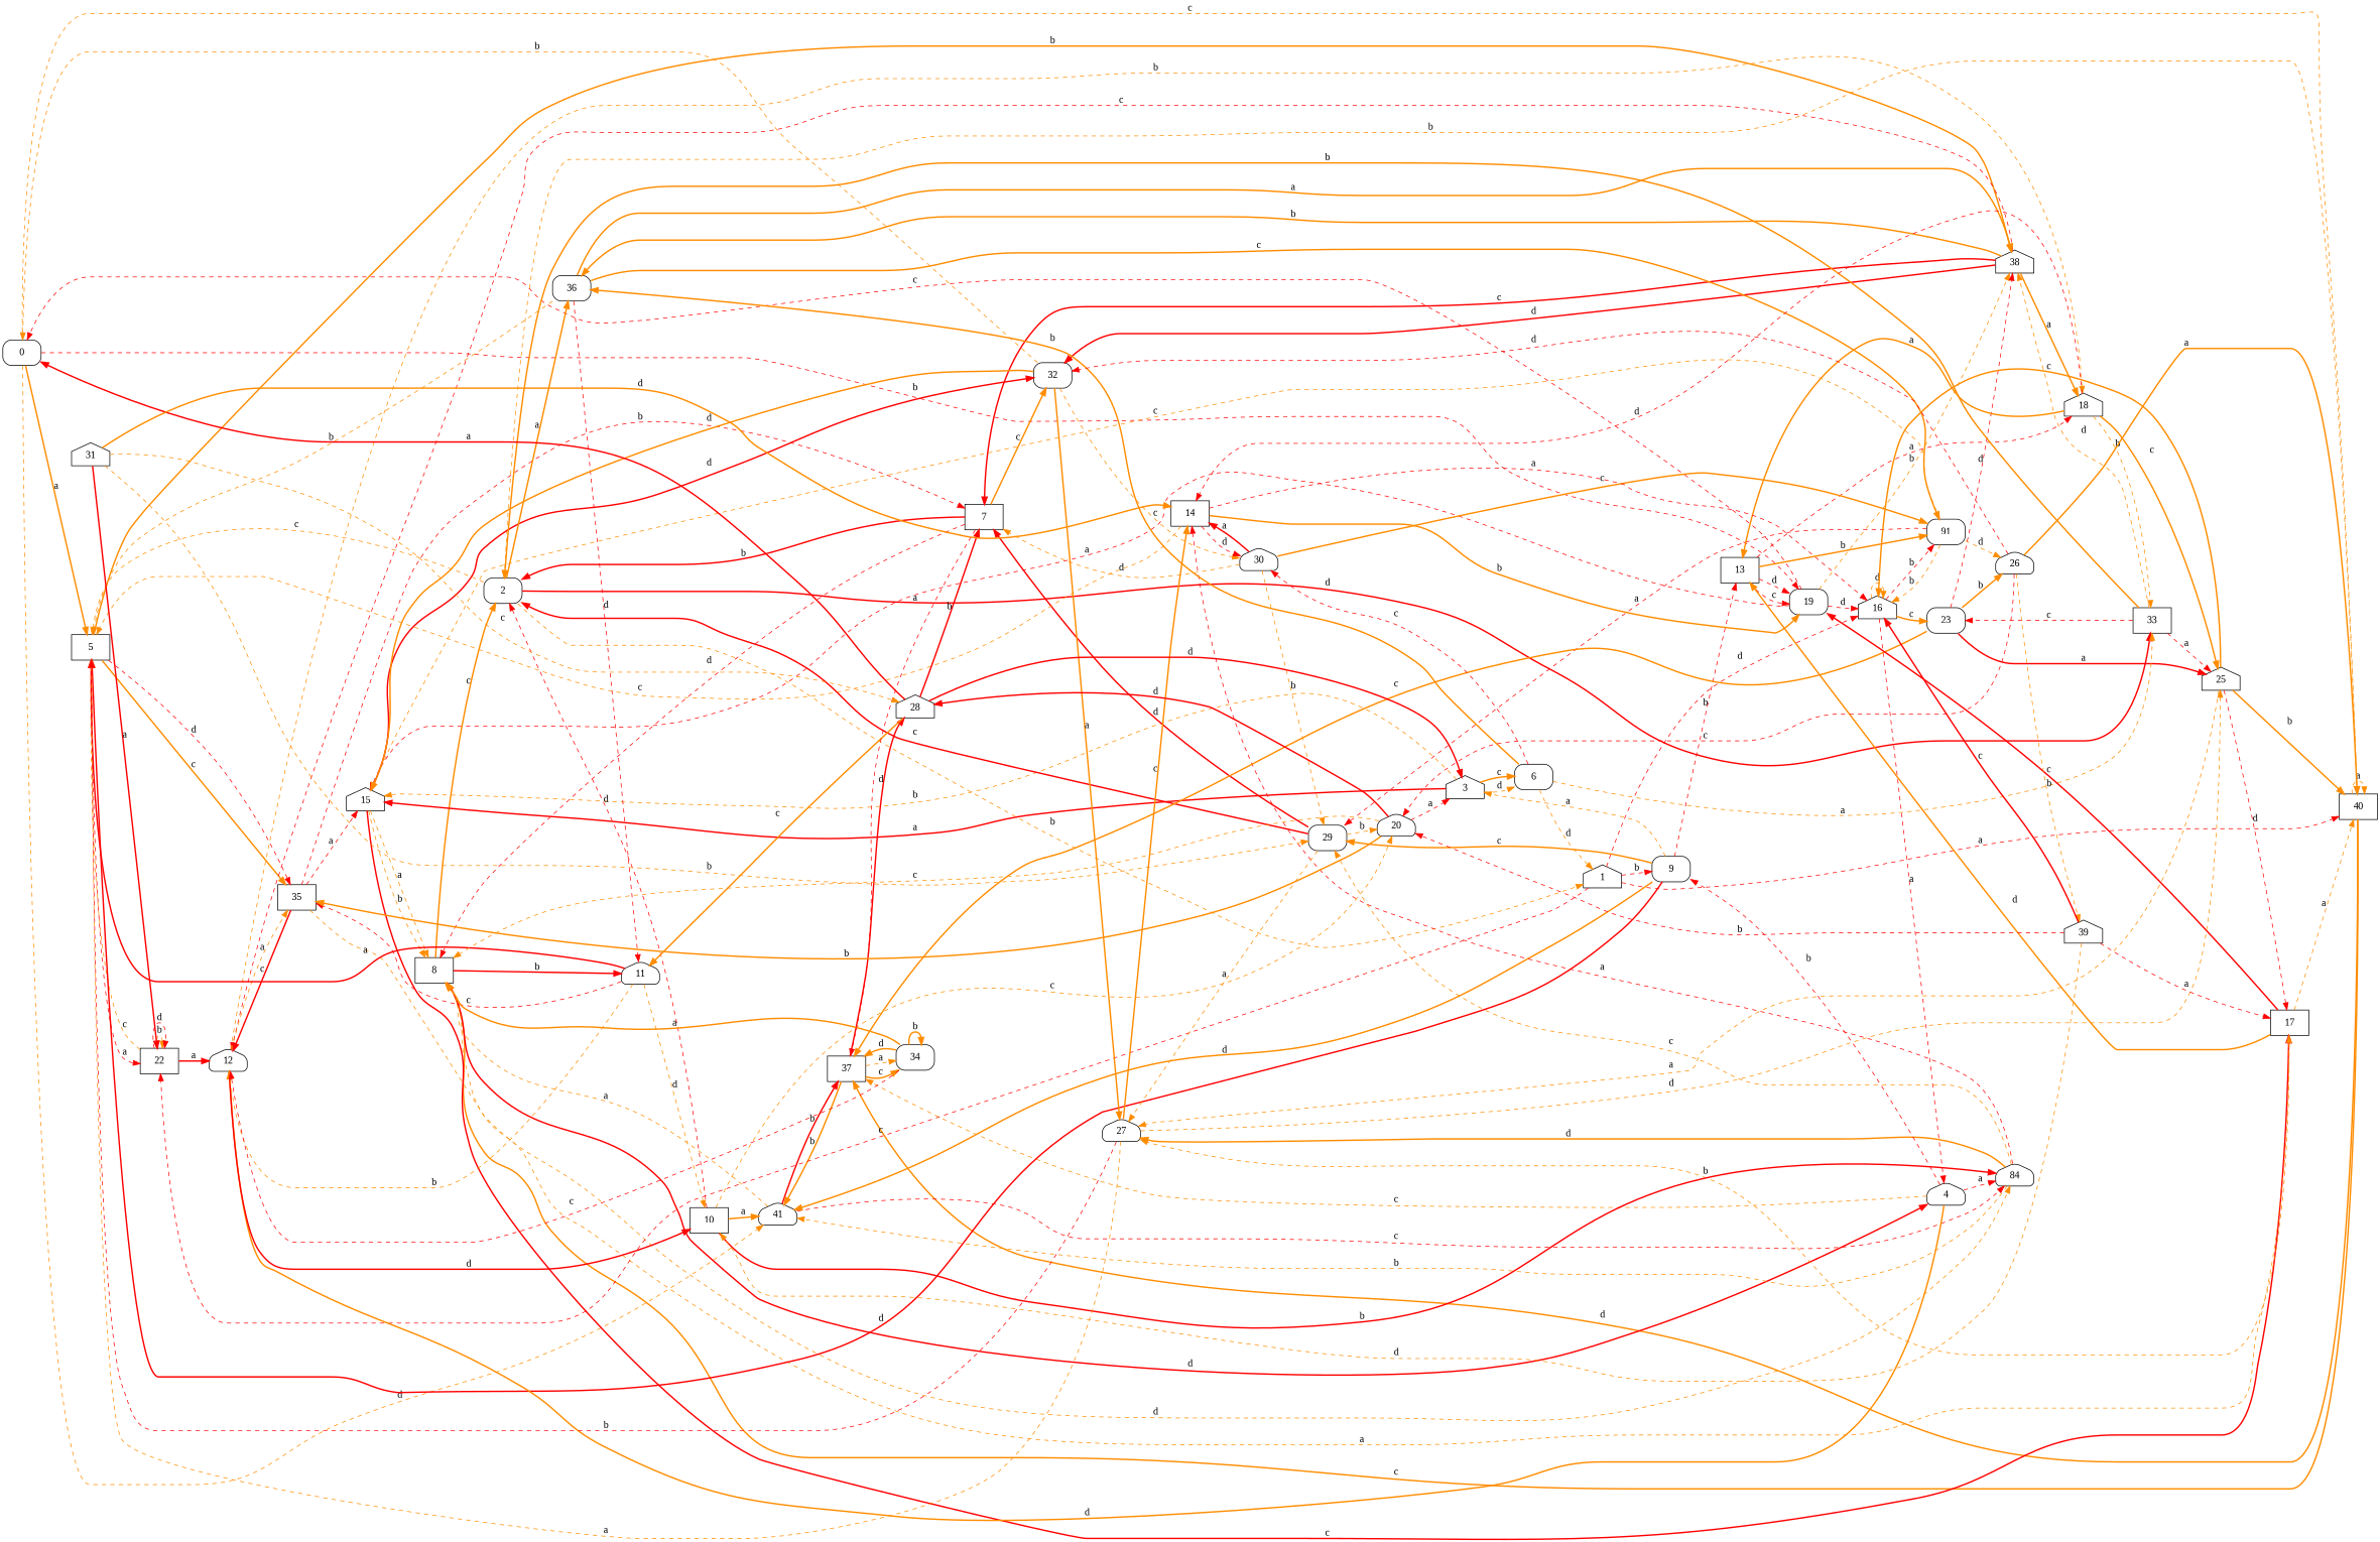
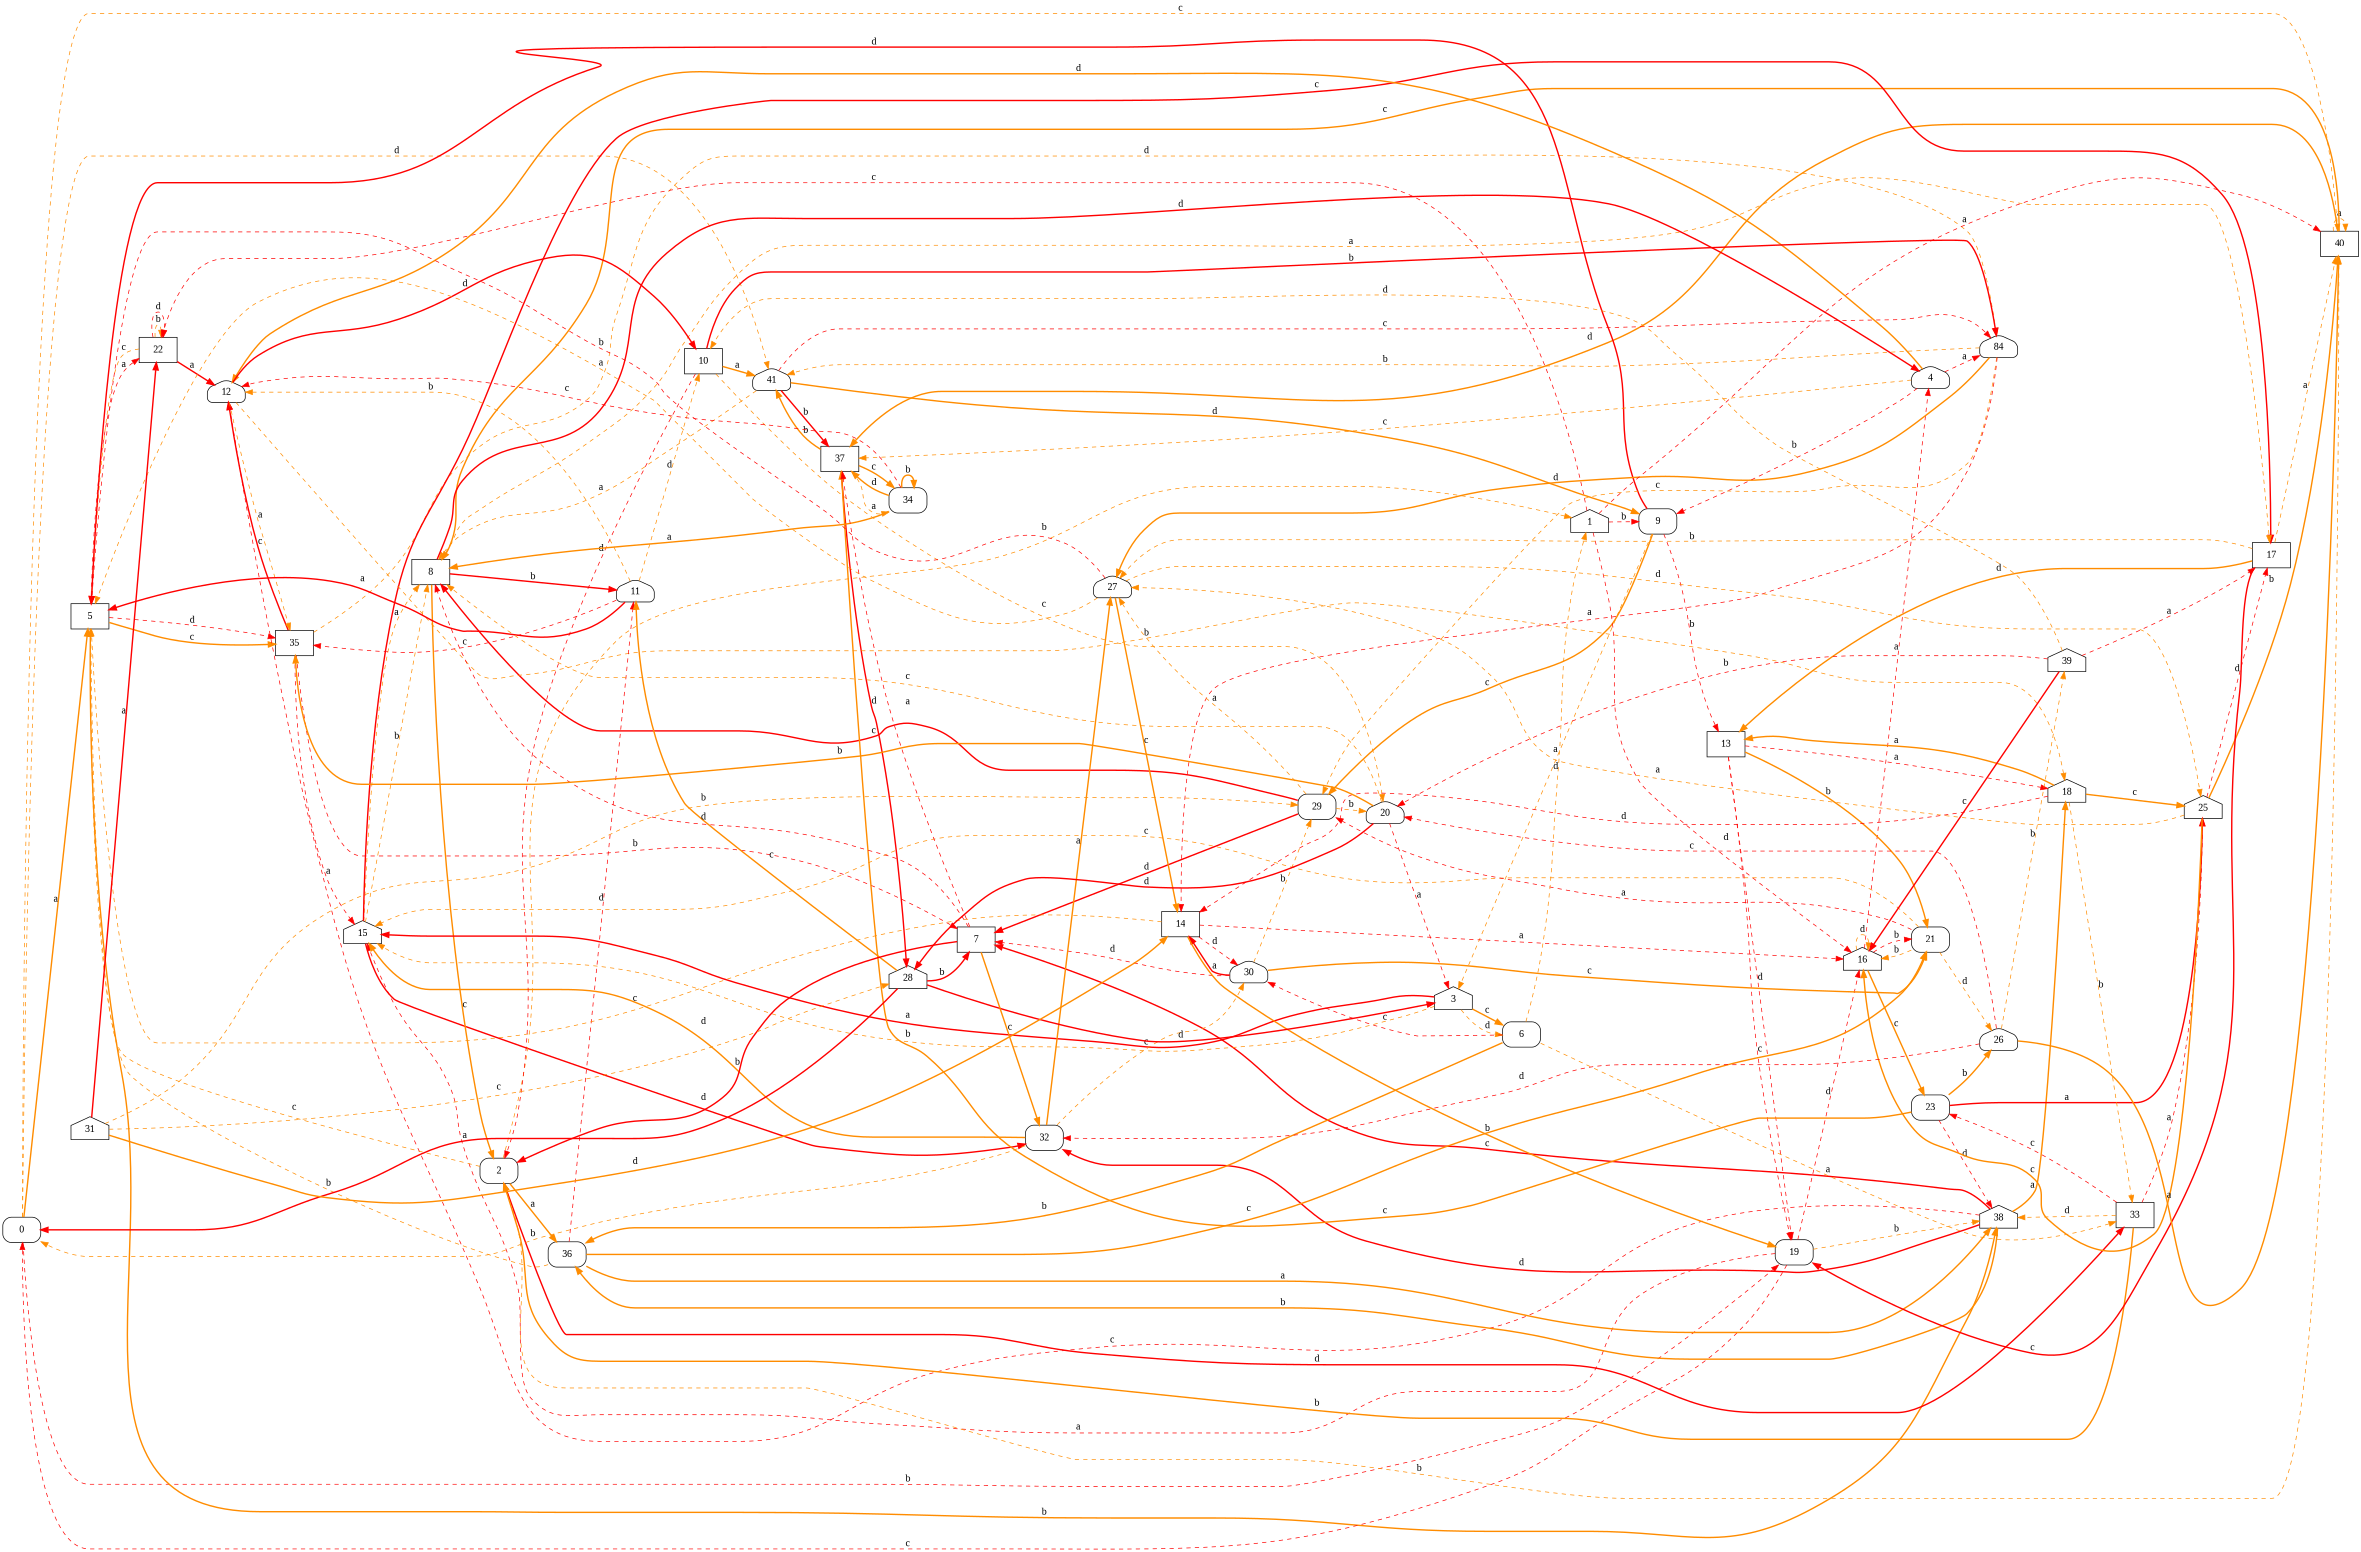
  digraph {
    fontname="Liberation Serif"
    rankdir=LR
    node [color=black fillcolor=white fontname="Liberation Serif" shape=box style=filled]
    edge [color=darkorange fontname="Liberation Serif" style=dashed]
    n1 [label=0 style="rounded,filled"]
    n2 [label=5]
    n3 [label=19 style="rounded,filled"]
    n4 [label=40]
    n5 [label=41 shape=house style="rounded,filled"]
    n6 [label=22]
    n7 [label=35]
    n8 [label=38 shape=house]
    n9 [label=16 shape=house]
    n10 [label=15 shape=house]
    n11 [label=2 style="rounded,filled"]
    n12 [label=37]
    n13 [label=8]
    n14 [label=9 style="rounded,filled"]
    n15 [label=84 shape=house style="rounded,filled"]
    n16 [label=1 shape=house]
    n17 [label=3 shape=house]
    n18 [label=13]
    n19 [label=29 style="rounded,filled"]
    n20 [label=4 shape=house style="rounded,filled"]
-   n21 [label=91 style="rounded,filled"]
+   n21 [label=21 style="rounded,filled"]
    n22 [label=23 style="rounded,filled"]
    n23 [label=12 shape=house style="rounded,filled"]
    n24 [label=33]
    n25 [label=36 style="rounded,filled"]
    n26 [label=25 shape=house]
    n27 [label=11 shape=house style="rounded,filled"]
    n28 [label=6 style="rounded,filled"]
    n29 [label=30 shape=house style="rounded,filled"]
    n30 [label=32 style="rounded,filled"]
    n31 [label=17]
    n32 [label=10]
    n33 [label=18 shape=house]
    n34 [label=14]
    n35 [label=27 shape=house style="rounded,filled"]
    n36 [label=28 shape=house]
    n37 [label=34 style="rounded,filled"]
    n38 [label=7]
    n39 [label=20 shape=house style="rounded,filled"]
    n40 [label=26 shape=house style="rounded,filled"]
    n41 [label=39 shape=house]
    n42 [label=31 shape=house]
    n1 -> n2 [label=a style=bold]
    n1 -> n3 [color=red label=b]
    n1 -> n4 [label=c]
    n1 -> n5 [label=d]
    n2 -> n6 [color=red label=a]
    n2 -> n7 [label=c style=bold]
    n2 -> n7 [color=red label=d]
    n2 -> n8 [label=b style=bold]
    n3 -> n1 [color=red label=c]
    n3 -> n8 [label=b]
    n3 -> n9 [color=red label=d]
    n3 -> n10 [color=red label=a]
    n4 -> n4 [label=a]
    n4 -> n11 [label=b]
    n4 -> n12 [label=d style=bold]
    n4 -> n13 [label=c style=bold]
    n5 -> n12 [color=red label=b style=bold]
    n5 -> n13 [label=a]
-   n14 -> n5 [label=d style=bold]
+   n5 -> n14 [label=d style=bold]
    n5 -> n15 [color=red label=c]
    n6 -> n2 [label=c]
    n6 -> n6 [label=b]
    n6 -> n6 [color=red label=d]
    n6 -> n23 [color=red label=a style=bold]
    n7 -> n10 [color=red label=a]
    n7 -> n15 [label=d]
    n7 -> n23 [color=red label=c style=bold]
    n7 -> n38 [color=red label=b]
    n8 -> n23 [color=red label=c]
    n8 -> n25 [label=b style=bold]
    n8 -> n30 [color=red label=d style=bold]
    n8 -> n33 [label=a style=bold]
    n8 -> n38 [color=red label=c style=bold]
    n9 -> n9 [label=d]
    n9 -> n20 [color=red label=a]
    n9 -> n21 [color=red label=b]
    n9 -> n22 [label=c style=bold]
    n10 -> n13 [label=a]
    n10 -> n13 [label=b]
    n10 -> n30 [color=red label=d style=bold]
    n10 -> n31 [color=red label=c style=bold]
    n11 -> n2 [label=c]
    n11 -> n16 [label=b]
    n11 -> n24 [color=red label=d style=bold]
    n11 -> n25 [label=a style=bold]
    n12 -> n5 [label=b style=bold]
    n12 -> n36 [color=red label=d style=bold]
    n12 -> n37 [label=a]
    n12 -> n37 [label=c style=bold]
    n13 -> n11 [label=c style=bold]
    n13 -> n20 [color=red label=d style=bold]
    n13 -> n27 [color=red label=b style=bold]
    n13 -> n31 [label=a]
    n14 -> n2 [color=red label=d style=bold]
    n14 -> n17 [label=a]
    n14 -> n18 [color=red label=b]
    n14 -> n19 [label=c style=bold]
    n15 -> n5 [label=b]
    n15 -> n19 [label=c]
    n15 -> n34 [color=red label=a]
    n15 -> n35 [label=d style=bold]
    n16 -> n4 [color=red label=a]
    n16 -> n6 [color=red label=c]
    n16 -> n9 [color=red label=d]
    n16 -> n14 [color=red label=b]
    n17 -> n10 [color=red label=a style=bold]
    n17 -> n10 [label=b]
    n17 -> n28 [label=c style=bold]
    n17 -> n28 [label=d]
    n18 -> n3 [color=red label=c]
    n18 -> n3 [color=red label=d]
    n18 -> n21 [label=b style=bold]
    n18 -> n33 [color=red label=a]
-   n19 -> n11 [color=red label=c style=bold]
+   n19 -> n13 [color=red label=c style=bold]
    n19 -> n35 [label=a]
    n19 -> n38 [color=red label=d style=bold]
    n19 -> n39 [label=b]
    n20 -> n12 [label=c]
    n20 -> n14 [color=red label=b]
    n20 -> n15 [color=red label=a]
    n20 -> n23 [label=d style=bold]
    n21 -> n9 [label=b]
    n21 -> n10 [label=c]
    n21 -> n19 [color=red label=a]
    n21 -> n40 [label=d]
    n22 -> n8 [color=red label=d]
    n22 -> n12 [label=c style=bold]
    n22 -> n26 [color=red label=a style=bold]
    n22 -> n40 [label=b style=bold]
    n23 -> n7 [label=a]
    n23 -> n32 [color=red label=d style=bold]
    n23 -> n33 [label=b]
    n24 -> n8 [label=d]
    n24 -> n11 [label=b style=bold]
    n24 -> n22 [color=red label=c]
    n24 -> n26 [color=red label=a]
    n25 -> n2 [label=b]
    n25 -> n8 [label=a style=bold]
    n25 -> n21 [label=c style=bold]
    n25 -> n27 [color=red label=d]
    n26 -> n4 [label=b style=bold]
    n26 -> n9 [label=c style=bold]
    n26 -> n31 [color=red label=d]
    n26 -> n35 [label=a]
    n27 -> n2 [color=red label=a style=bold]
    n27 -> n7 [color=red label=c]
    n27 -> n23 [label=b]
    n27 -> n32 [label=d]
    n28 -> n16 [label=d]
    n28 -> n24 [label=a]
    n28 -> n25 [label=b style=bold]
    n28 -> n29 [color=red label=c]
    n29 -> n19 [label=b]
    n29 -> n21 [label=c style=bold]
    n29 -> n34 [color=red label=a style=bold]
-   n29 -> n38 [label=d]
+   n29 -> n38 [color=red label=d]
    n30 -> n1 [label=b]
    n30 -> n10 [label=d style=bold]
    n30 -> n29 [label=c]
    n30 -> n35 [label=a style=bold]
    n31 -> n3 [color=red label=c style=bold]
    n31 -> n4 [label=a]
    n31 -> n18 [label=d style=bold]
    n31 -> n35 [label=b]
    n32 -> n5 [label=a style=bold]
    n32 -> n11 [color=red label=d]
    n32 -> n15 [color=red label=b style=bold]
    n32 -> n39 [label=c]
    n33 -> n18 [label=a style=bold]
    n33 -> n24 [label=b]
    n33 -> n26 [label=c style=bold]
    n33 -> n34 [color=red label=d]
    n34 -> n2 [label=c]
    n34 -> n3 [label=b style=bold]
    n34 -> n9 [color=red label=a]
    n34 -> n29 [color=red label=d]
    n35 -> n2 [label=a]
    n35 -> n2 [color=red label=b]
    n35 -> n26 [label=d]
    n35 -> n34 [label=c style=bold]
    n36 -> n1 [color=red label=a style=bold]
    n36 -> n17 [color=red label=d style=bold]
    n36 -> n27 [label=c style=bold]
    n36 -> n38 [color=red label=b style=bold]
    n37 -> n12 [label=d style=bold]
    n37 -> n13 [label=a style=bold]
    n37 -> n23 [color=red label=c]
    n37 -> n37 [label=b style=bold]
    n38 -> n11 [color=red label=b style=bold]
    n38 -> n12 [color=red label=a]
    n38 -> n13 [color=red label=d]
    n38 -> n30 [label=c style=bold]
    n39 -> n7 [label=b style=bold]
    n39 -> n13 [label=c]
    n39 -> n17 [color=red label=a]
    n39 -> n36 [color=red label=d style=bold]
    n40 -> n4 [label=a style=bold]
    n40 -> n30 [color=red label=d]
    n40 -> n39 [color=red label=c]
    n40 -> n41 [label=b]
    n41 -> n9 [color=red label=c style=bold]
    n41 -> n31 [color=red label=a]
    n41 -> n32 [label=d]
    n41 -> n39 [color=red label=b]
    n42 -> n6 [color=red label=a style=bold]
    n42 -> n19 [label=b]
    n42 -> n34 [label=d style=bold]
    n42 -> n36 [label=c]
  }
